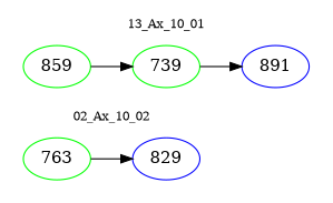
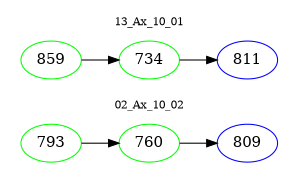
  digraph {
    rankdir=LR
    node [color=green]
    edge [color=black]
-   n2 [label=763]
-   n3 [color=blue label=829]
+   n1 [label=793]
+   n2 [label=760]
+   n3 [color=blue label=809]
    n4 [label=859]
-   n5 [label=739]
-   n6 [color=blue label=891]
+   n5 [label=734]
+   n6 [color=blue label=811]
    subgraph cluster_1 {
      color=white
      fontsize=10
      label="02_Ax_10_02"
+     n1
      n2
      n3
    }
    subgraph cluster_2 {
      color=white
      fontsize=10
      label="13_Ax_10_01"
      n4
      n5
      n6
    }
+   n1 -> n2
    n2 -> n3
    n4 -> n5
    n5 -> n6
  }
